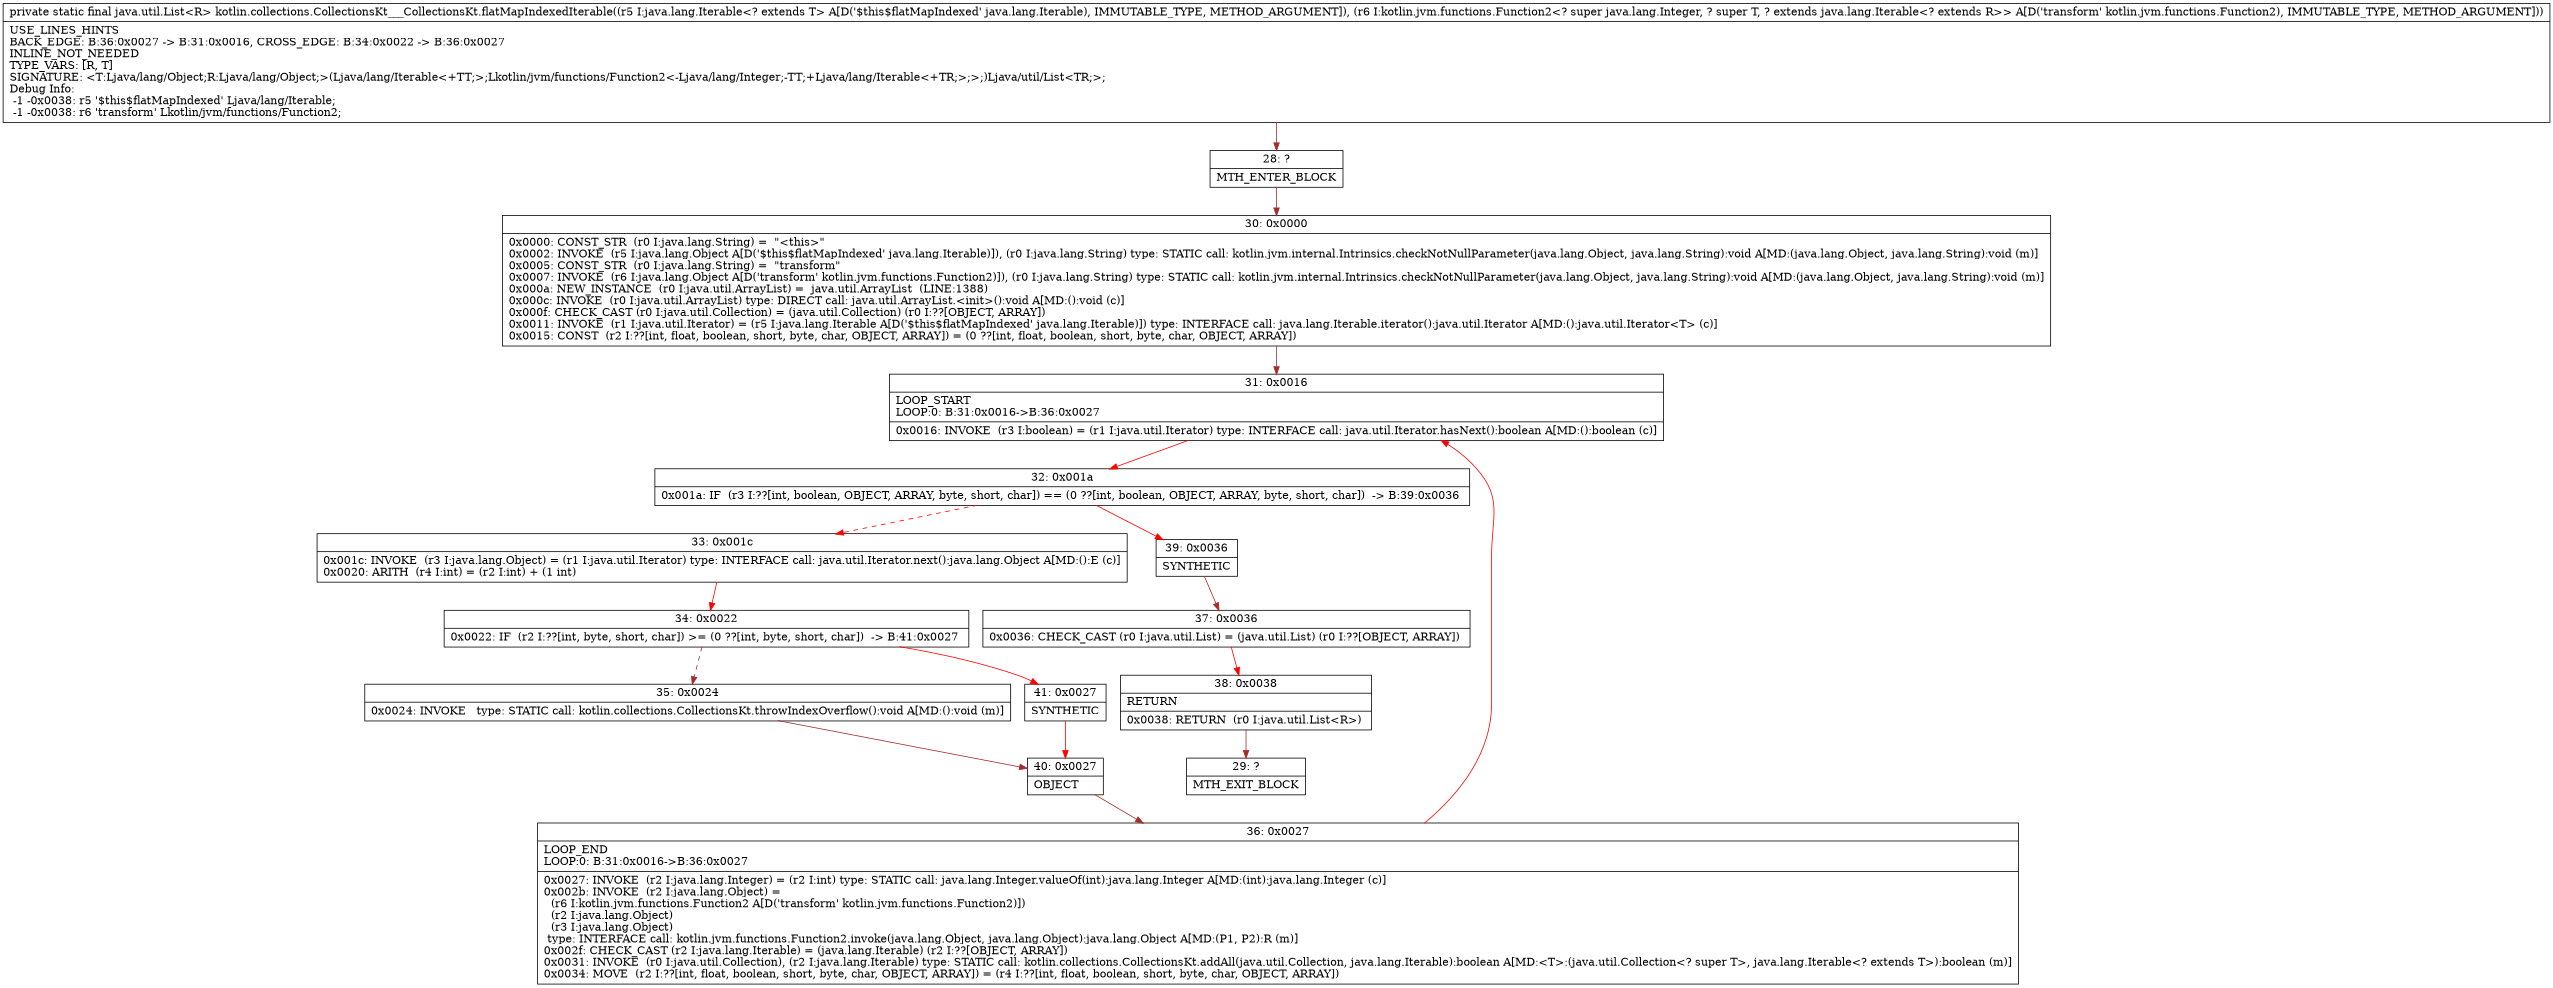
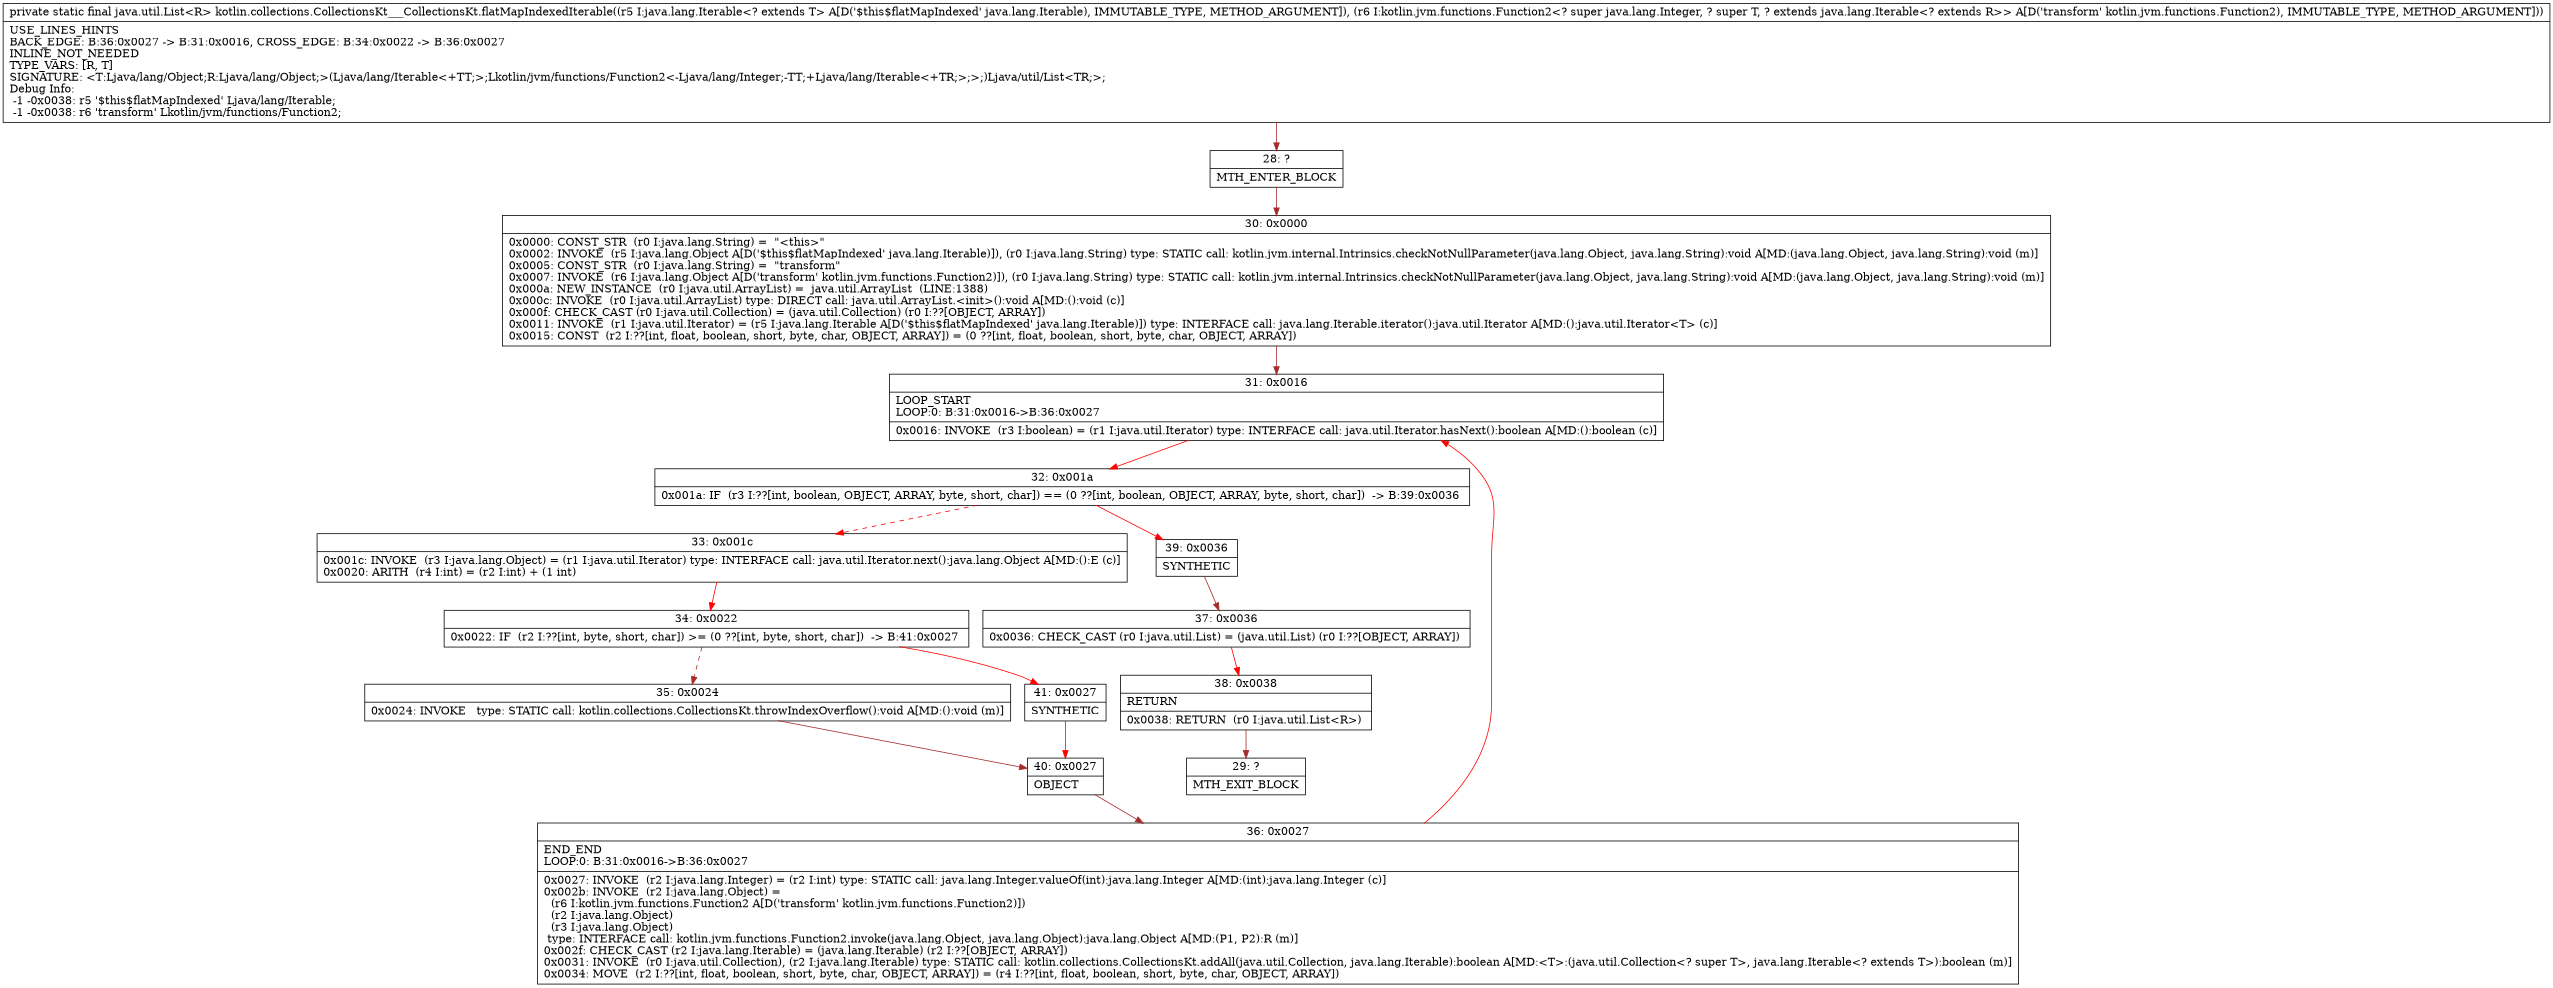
  digraph {
    node [shape=record]
    edge [color=brown]
    n1 [label="{28\:\ ?|MTH_ENTER_BLOCK\l}"]
    n2 [label="{30\:\ 0x0000|0x0000: CONST_STR  (r0 I:java.lang.String) =  \"\<this\>\" \l0x0002: INVOKE  (r5 I:java.lang.Object A[D('$this$flatMapIndexed' java.lang.Iterable)]), (r0 I:java.lang.String) type: STATIC call: kotlin.jvm.internal.Intrinsics.checkNotNullParameter(java.lang.Object, java.lang.String):void A[MD:(java.lang.Object, java.lang.String):void (m)]\l0x0005: CONST_STR  (r0 I:java.lang.String) =  \"transform\" \l0x0007: INVOKE  (r6 I:java.lang.Object A[D('transform' kotlin.jvm.functions.Function2)]), (r0 I:java.lang.String) type: STATIC call: kotlin.jvm.internal.Intrinsics.checkNotNullParameter(java.lang.Object, java.lang.String):void A[MD:(java.lang.Object, java.lang.String):void (m)]\l0x000a: NEW_INSTANCE  (r0 I:java.util.ArrayList) =  java.util.ArrayList  (LINE:1388)\l0x000c: INVOKE  (r0 I:java.util.ArrayList) type: DIRECT call: java.util.ArrayList.\<init\>():void A[MD:():void (c)]\l0x000f: CHECK_CAST (r0 I:java.util.Collection) = (java.util.Collection) (r0 I:??[OBJECT, ARRAY]) \l0x0011: INVOKE  (r1 I:java.util.Iterator) = (r5 I:java.lang.Iterable A[D('$this$flatMapIndexed' java.lang.Iterable)]) type: INTERFACE call: java.lang.Iterable.iterator():java.util.Iterator A[MD:():java.util.Iterator\<T\> (c)]\l0x0015: CONST  (r2 I:??[int, float, boolean, short, byte, char, OBJECT, ARRAY]) = (0 ??[int, float, boolean, short, byte, char, OBJECT, ARRAY]) \l}"]
    n3 [label="{31\:\ 0x0016|LOOP_START\lLOOP:0: B:31:0x0016\-\>B:36:0x0027\l|0x0016: INVOKE  (r3 I:boolean) = (r1 I:java.util.Iterator) type: INTERFACE call: java.util.Iterator.hasNext():boolean A[MD:():boolean (c)]\l}"]
    n4 [label="{32\:\ 0x001a|0x001a: IF  (r3 I:??[int, boolean, OBJECT, ARRAY, byte, short, char]) == (0 ??[int, boolean, OBJECT, ARRAY, byte, short, char])  \-\> B:39:0x0036 \l}"]
    n5 [label="{33\:\ 0x001c|0x001c: INVOKE  (r3 I:java.lang.Object) = (r1 I:java.util.Iterator) type: INTERFACE call: java.util.Iterator.next():java.lang.Object A[MD:():E (c)]\l0x0020: ARITH  (r4 I:int) = (r2 I:int) + (1 int) \l}"]
    n6 [label="{39\:\ 0x0036|SYNTHETIC\l}"]
    n7 [label="{34\:\ 0x0022|0x0022: IF  (r2 I:??[int, byte, short, char]) \>= (0 ??[int, byte, short, char])  \-\> B:41:0x0027 \l}"]
    n8 [label="{37\:\ 0x0036|0x0036: CHECK_CAST (r0 I:java.util.List) = (java.util.List) (r0 I:??[OBJECT, ARRAY]) \l}"]
    n9 [label="{35\:\ 0x0024|0x0024: INVOKE   type: STATIC call: kotlin.collections.CollectionsKt.throwIndexOverflow():void A[MD:():void (m)]\l}"]
    n10 [label="{41\:\ 0x0027|SYNTHETIC\l}"]
    n11 [label="{40\:\ 0x0027|OBJECT\l}"]
-   n12 [label="{36\:\ 0x0027|LOOP_END\lLOOP:0: B:31:0x0016\-\>B:36:0x0027\l|0x0027: INVOKE  (r2 I:java.lang.Integer) = (r2 I:int) type: STATIC call: java.lang.Integer.valueOf(int):java.lang.Integer A[MD:(int):java.lang.Integer (c)]\l0x002b: INVOKE  (r2 I:java.lang.Object) = \l  (r6 I:kotlin.jvm.functions.Function2 A[D('transform' kotlin.jvm.functions.Function2)])\l  (r2 I:java.lang.Object)\l  (r3 I:java.lang.Object)\l type: INTERFACE call: kotlin.jvm.functions.Function2.invoke(java.lang.Object, java.lang.Object):java.lang.Object A[MD:(P1, P2):R (m)]\l0x002f: CHECK_CAST (r2 I:java.lang.Iterable) = (java.lang.Iterable) (r2 I:??[OBJECT, ARRAY]) \l0x0031: INVOKE  (r0 I:java.util.Collection), (r2 I:java.lang.Iterable) type: STATIC call: kotlin.collections.CollectionsKt.addAll(java.util.Collection, java.lang.Iterable):boolean A[MD:\<T\>:(java.util.Collection\<? super T\>, java.lang.Iterable\<? extends T\>):boolean (m)]\l0x0034: MOVE  (r2 I:??[int, float, boolean, short, byte, char, OBJECT, ARRAY]) = (r4 I:??[int, float, boolean, short, byte, char, OBJECT, ARRAY]) \l}"]
+   n12 [label="{36\:\ 0x0027|END_END\lLOOP:0: B:31:0x0016\-\>B:36:0x0027\l|0x0027: INVOKE  (r2 I:java.lang.Integer) = (r2 I:int) type: STATIC call: java.lang.Integer.valueOf(int):java.lang.Integer A[MD:(int):java.lang.Integer (c)]\l0x002b: INVOKE  (r2 I:java.lang.Object) = \l  (r6 I:kotlin.jvm.functions.Function2 A[D('transform' kotlin.jvm.functions.Function2)])\l  (r2 I:java.lang.Object)\l  (r3 I:java.lang.Object)\l type: INTERFACE call: kotlin.jvm.functions.Function2.invoke(java.lang.Object, java.lang.Object):java.lang.Object A[MD:(P1, P2):R (m)]\l0x002f: CHECK_CAST (r2 I:java.lang.Iterable) = (java.lang.Iterable) (r2 I:??[OBJECT, ARRAY]) \l0x0031: INVOKE  (r0 I:java.util.Collection), (r2 I:java.lang.Iterable) type: STATIC call: kotlin.collections.CollectionsKt.addAll(java.util.Collection, java.lang.Iterable):boolean A[MD:\<T\>:(java.util.Collection\<? super T\>, java.lang.Iterable\<? extends T\>):boolean (m)]\l0x0034: MOVE  (r2 I:??[int, float, boolean, short, byte, char, OBJECT, ARRAY]) = (r4 I:??[int, float, boolean, short, byte, char, OBJECT, ARRAY]) \l}"]
    n13 [label="{38\:\ 0x0038|RETURN\l|0x0038: RETURN  (r0 I:java.util.List\<R\>) \l}"]
    n14 [label="{29\:\ ?|MTH_EXIT_BLOCK\l}"]
    n15 [label="{private static final java.util.List\<R\> kotlin.collections.CollectionsKt___CollectionsKt.flatMapIndexedIterable((r5 I:java.lang.Iterable\<? extends T\> A[D('$this$flatMapIndexed' java.lang.Iterable), IMMUTABLE_TYPE, METHOD_ARGUMENT]), (r6 I:kotlin.jvm.functions.Function2\<? super java.lang.Integer, ? super T, ? extends java.lang.Iterable\<? extends R\>\> A[D('transform' kotlin.jvm.functions.Function2), IMMUTABLE_TYPE, METHOD_ARGUMENT]))  | USE_LINES_HINTS\lBACK_EDGE: B:36:0x0027 \-\> B:31:0x0016, CROSS_EDGE: B:34:0x0022 \-\> B:36:0x0027\lINLINE_NOT_NEEDED\lTYPE_VARS: [R, T]\lSIGNATURE: \<T:Ljava\/lang\/Object;R:Ljava\/lang\/Object;\>(Ljava\/lang\/Iterable\<+TT;\>;Lkotlin\/jvm\/functions\/Function2\<\-Ljava\/lang\/Integer;\-TT;+Ljava\/lang\/Iterable\<+TR;\>;\>;)Ljava\/util\/List\<TR;\>;\lDebug Info:\l  \-1 \-0x0038: r5 '$this$flatMapIndexed' Ljava\/lang\/Iterable;\l  \-1 \-0x0038: r6 'transform' Lkotlin\/jvm\/functions\/Function2;\l}"]
    n1 -> n2
    n2 -> n3
    n3 -> n4 [color=red]
    n4 -> n5 [color=red style=dashed]
    n4 -> n6 [color=red]
    n5 -> n7 [color=red]
    n6 -> n8
    n7 -> n9 [style=dashed]
    n7 -> n10 [color=red]
    n8 -> n13 [color=red]
    n9 -> n11
    n10 -> n11 [color=red]
    n11 -> n12
    n12 -> n3 [color=red]
    n13 -> n14
    n15 -> n1
  }
